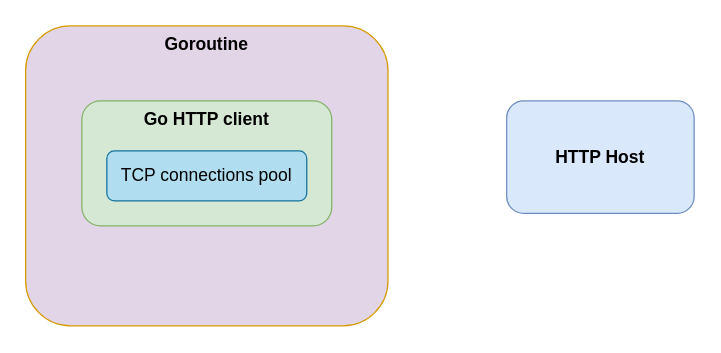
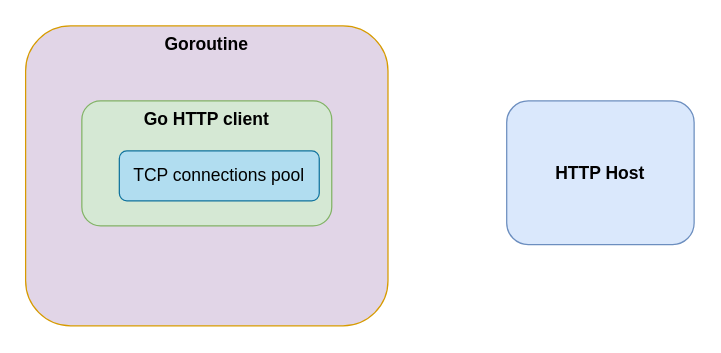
  <mxCell id="0" />
  <mxCell id="1" parent="0" />
  <mxCell id="2" value="Goroutine" style="rounded=1;whiteSpace=wrap;html=1;fontSize=14;verticalAlign=top;fillColor=#e1d5e7;strokeColor=#d79b00;fontStyle=1;" vertex="1" parent="1"><mxGeometry x="20" y="20" width="290" height="240" as="geometry" /></mxCell>
  <mxCell id="3" value="&lt;span style=&quot;font-weight: 700&quot;&gt;Go HTTP client&lt;/span&gt;" style="rounded=1;whiteSpace=wrap;html=1;fontSize=14;verticalAlign=top;fillColor=#d5e8d4;strokeColor=#82b366;" vertex="1" parent="1"><mxGeometry x="65" y="80" width="200" height="100" as="geometry" /></mxCell>
- <mxCell id="4" value="TCP connections pool" style="rounded=1;whiteSpace=wrap;html=1;fontSize=14;fillColor=#b1ddf0;strokeColor=#10739e;" vertex="1" parent="1"><mxGeometry x="85" y="120" width="160" height="40" as="geometry" /></mxCell>
- <mxCell id="5" value="HTTP Host" style="rounded=1;whiteSpace=wrap;html=1;fontSize=14;verticalAlign=middle;fillColor=#dae8fc;strokeColor=#6c8ebf;fontStyle=1" vertex="1" parent="1"><mxGeometry x="405" y="80" width="150" height="90" as="geometry" /></mxCell>
+ <mxCell id="4" value="TCP connections pool" style="rounded=1;whiteSpace=wrap;html=1;fontSize=14;fillColor=#b1ddf0;strokeColor=#10739e;" vertex="1" parent="1"><mxGeometry x="95" y="120" width="160" height="40" as="geometry" /></mxCell>
+ <mxCell id="5" value="HTTP Host" style="rounded=1;whiteSpace=wrap;html=1;fontSize=14;verticalAlign=middle;fillColor=#dae8fc;strokeColor=#6c8ebf;fontStyle=1" vertex="1" parent="1"><mxGeometry x="405" y="80" width="150" height="115" as="geometry" /></mxCell>
